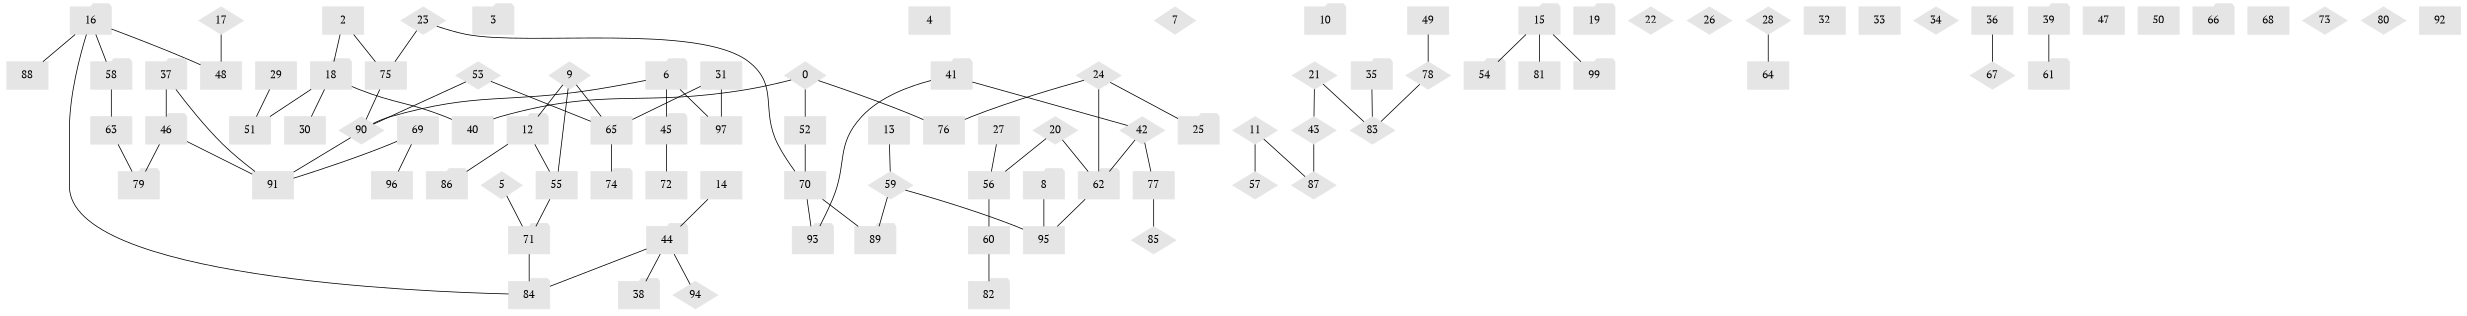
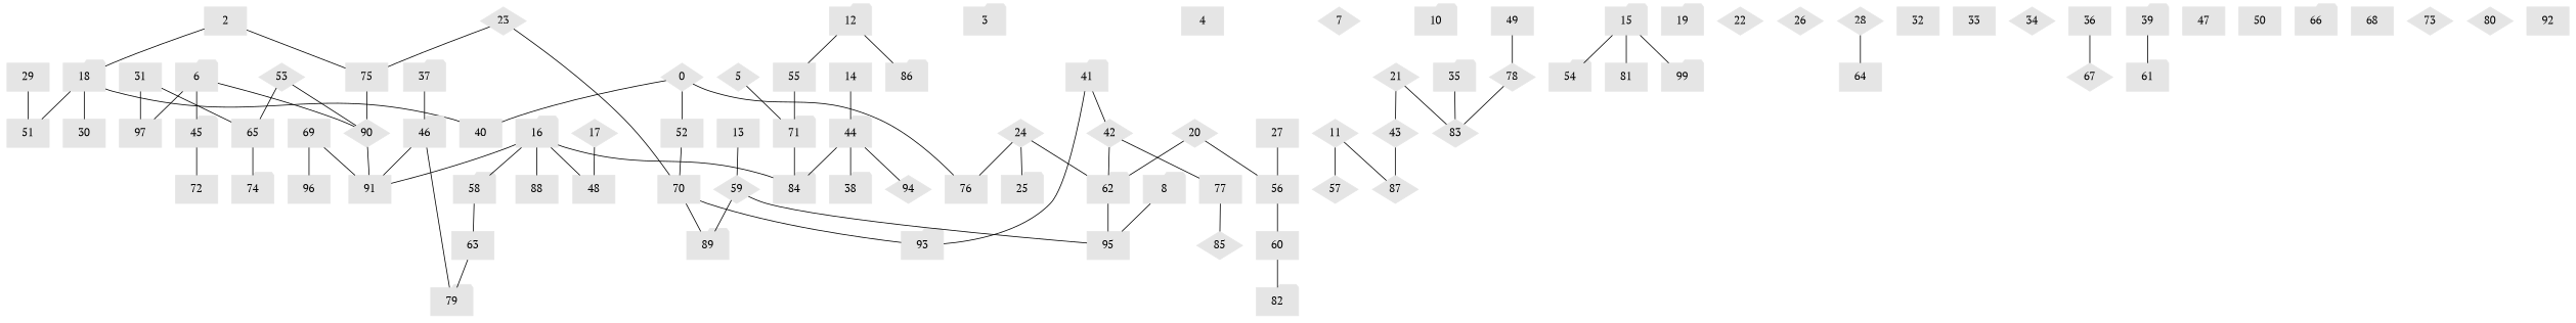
  graph {
    fontname="PT Serif"
    node [color=gray90 fontname="PT Serif" shape=box style=filled]
    edge [fontname="PT Serif"]
    n1 [label=0 shape=diamond]
    40
    52
    76
    70
    18 [shape=folder]
    2
    75
    30
    51
    90 [shape=diamond]
    3 [shape=folder]
    4
    5 [shape=diamond]
    71 [shape=folder]
    84 [shape=folder]
    6 [shape=folder]
    45 [shape=folder]
    97
    72
    91
    7 [shape=diamond]
    8 [shape=folder]
    95
-   9 [shape=diamond]
    12 [shape=folder]
    55
    65
    86 [shape=folder]
    74 [shape=folder]
    10 [shape=folder]
    11 [shape=diamond]
    57 [shape=diamond]
    87 [shape=diamond]
    59 [shape=diamond]
    13
    89 [shape=folder]
    44 [shape=folder]
    14
    38 [shape=folder]
    94 [shape=diamond]
    15 [shape=folder]
    54 [shape=folder]
    81
    n45 [label=99 shape=folder]
    16 [shape=folder]
    48
    58 [shape=folder]
    88
    63
    17 [shape=diamond]
    19 [shape=folder]
    20 [shape=diamond]
    56
    62 [shape=folder]
    60
    21 [shape=diamond]
    43 [shape=diamond]
    83 [shape=diamond]
    22 [shape=diamond]
    23 [shape=diamond]
    93 [shape=folder]
    24 [shape=diamond]
    25 [shape=folder]
    26 [shape=diamond]
    27
    28 [shape=diamond]
    64
    29
    31
    32
    33
    34 [shape=diamond]
    35 [shape=folder]
    67 [shape=diamond]
    36
    37 [shape=folder]
    46 [shape=folder]
    79 [shape=folder]
    39 [shape=folder]
    61 [shape=folder]
    41 [shape=folder]
    42 [shape=diamond]
    77
    85 [shape=diamond]
    47
    78 [shape=diamond]
    49
    50
    53 [shape=diamond]
    82 [shape=folder]
    66 [shape=folder]
    68
    69
    96
    73 [shape=diamond]
    80 [shape=diamond]
    92
    n1 -- 40
    n1 -- 52
    n1 -- 76
    52 -- 70
    70 -- 89
    70 -- 93
    18 -- 40
    18 -- 30
    18 -- 51
    2 -- 18
    2 -- 75
    75 -- 90
    90 -- 91
    5 -- 71
    71 -- 84
    6 -- 90
    6 -- 45
    6 -- 97
    45 -- 72
    8 -- 95
-   9 -- 12
-   9 -- 55
-   9 -- 65
    12 -- 55
    12 -- 86
    55 -- 71
    65 -- 74
    11 -- 57
    11 -- 87
    59 -- 95
    59 -- 89
    13 -- 59
    44 -- 84
    44 -- 38
    44 -- 94
    14 -- 44
    15 -- 54
    15 -- 81
    15 -- n45
    16 -- 84
-   37 -- 91
+   16 -- 91
    16 -- 48
    16 -- 58
    16 -- 88
    58 -- 63
    63 -- 79
    17 -- 48
    20 -- 56
    20 -- 62
    56 -- 60
    62 -- 95
    60 -- 82
    21 -- 43
    21 -- 83
    43 -- 87
    23 -- 70
    23 -- 75
    24 -- 76
    24 -- 62
    24 -- 25
    27 -- 56
    28 -- 64
    29 -- 51
    31 -- 97
    31 -- 65
    35 -- 83
    36 -- 67
    37 -- 46
    46 -- 91
    46 -- 79
    39 -- 61
    41 -- 93
    41 -- 42
    42 -- 62
    42 -- 77
    77 -- 85
    78 -- 83
    49 -- 78
    53 -- 90
    53 -- 65
    69 -- 91
    69 -- 96
  }
